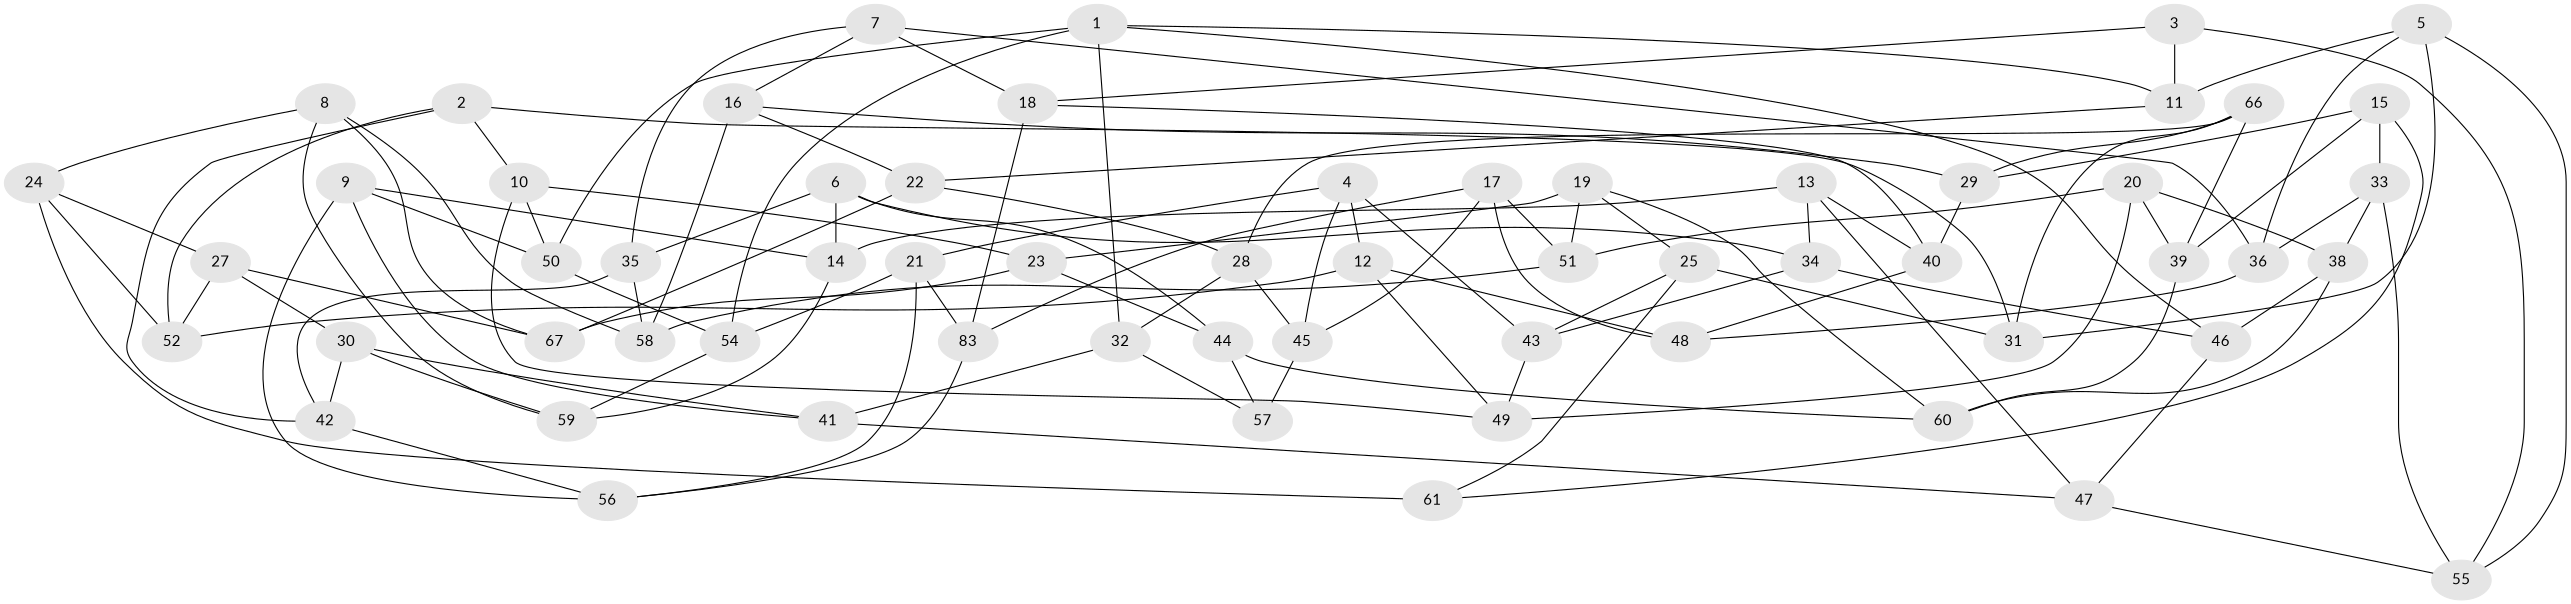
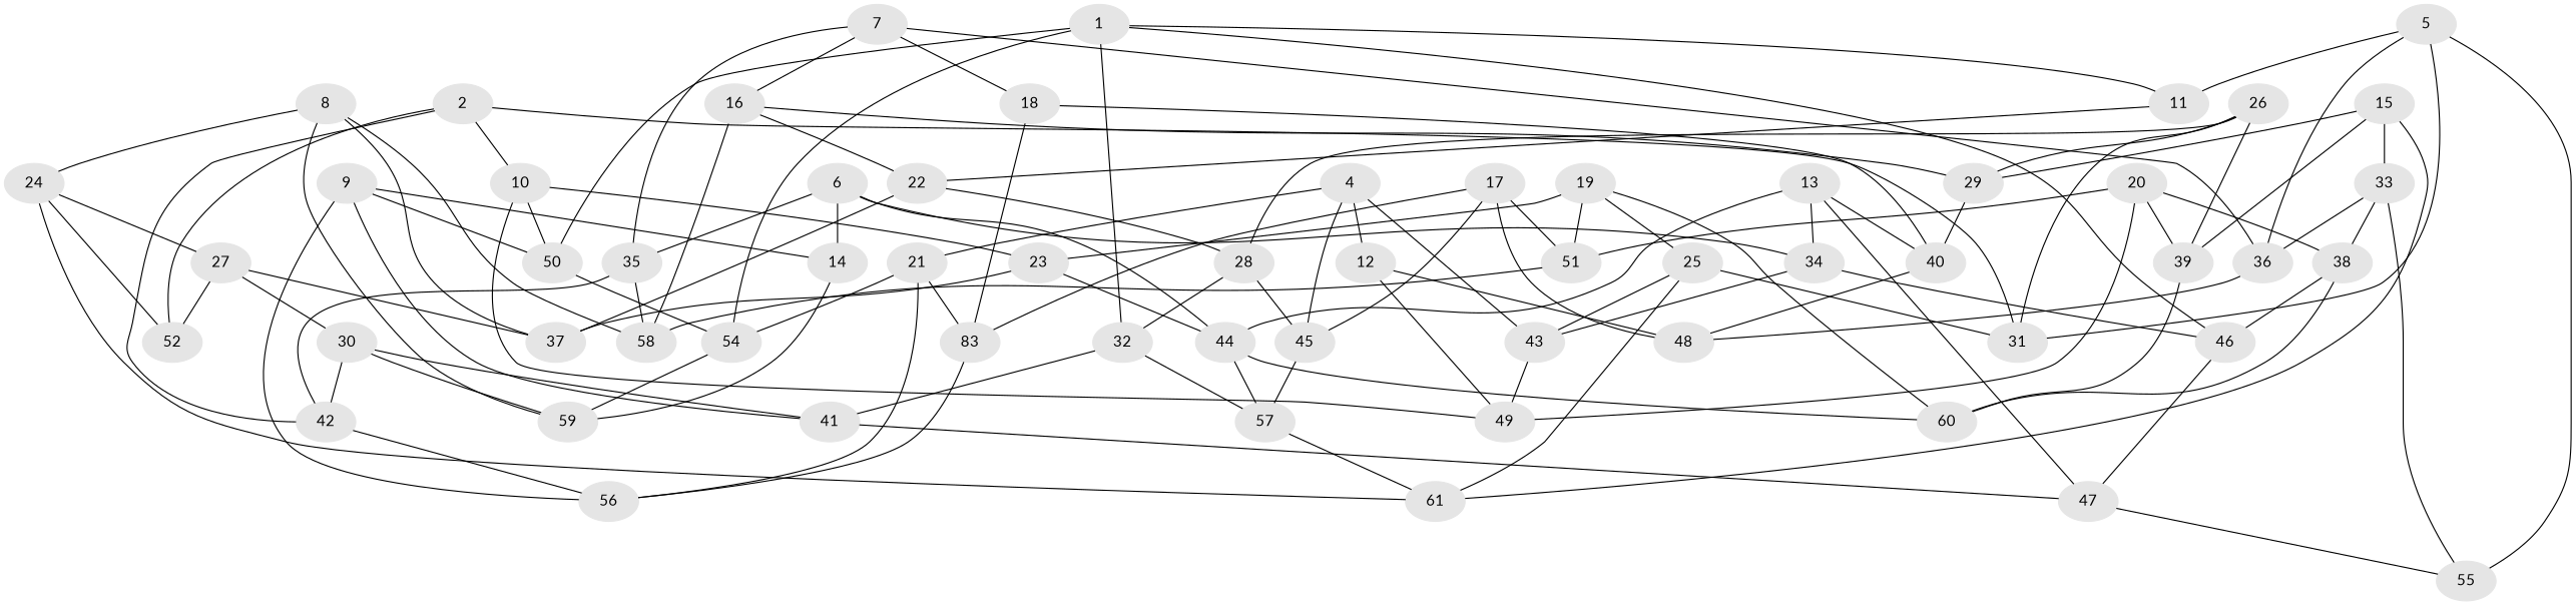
  graph {
    fontname=Lato
    node [color=gray90 fontname=Lato style=filled]
    edge [fontname=Lato]
    1
    11
    46
    50
    54
    32
    22
    47
    59
    2
    10
    31
    42
    52
    23
    49
    56
-   3
    18
    55
    40
    n22 [label=83]
    41
    57
    4
    12
    21
    43
    45
    48
    5
    36
    6
    14
    34
    35
    44
    58
    60
    7
    16
    29
    8
    24
-   37 [label=67]
+   37
    61
    27
    9
    28
    13
    15
    33
    39
    38
    17
    51
    19
    25
    20
    30
-   26 [label=66]
+   26
    1 -- 11
    1 -- 46
    1 -- 50
    1 -- 54
    1 -- 32
    11 -- 22
    46 -- 47
    50 -- 54
    54 -- 59
    32 -- 41
    32 -- 57
    22 -- 37
    22 -- 28
    47 -- 55
    2 -- 10
    2 -- 31
    2 -- 42
    2 -- 52
    10 -- 50
    10 -- 23
    10 -- 49
    42 -- 56
    23 -- 44
    23 -- 37
-   3 -- 11
-   3 -- 18
-   3 -- 55
    18 -- 40
    18 -- n22
    40 -- 48
    n22 -- 56
    41 -- 47
+   57 -- 61
    4 -- 12
    4 -- 21
    4 -- 43
    4 -- 45
-   12 -- 52
    12 -- 49
    12 -- 48
    21 -- 54
    21 -- 56
    21 -- n22
    43 -- 49
    45 -- 57
    5 -- 11
    5 -- 31
    5 -- 55
    5 -- 36
    36 -- 48
    6 -- 14
    6 -- 34
    6 -- 35
    6 -- 44
    14 -- 59
    34 -- 46
    34 -- 43
    35 -- 42
    35 -- 58
    44 -- 57
    44 -- 60
    7 -- 18
    7 -- 36
    7 -- 35
    7 -- 16
    16 -- 22
    16 -- 58
    16 -- 29
    29 -- 40
    8 -- 59
    8 -- 58
    8 -- 24
    8 -- 37
    24 -- 52
    24 -- 61
    24 -- 27
    27 -- 52
    27 -- 37
    27 -- 30
    9 -- 50
    9 -- 56
    9 -- 41
    9 -- 14
    28 -- 32
    28 -- 45
    13 -- 47
    13 -- 40
-   13 -- 14
+   13 -- 44
    13 -- 34
    15 -- 29
    15 -- 61
    15 -- 33
    15 -- 39
    33 -- 55
    33 -- 36
    33 -- 38
    39 -- 60
    38 -- 46
    38 -- 60
    17 -- n22
    17 -- 45
    17 -- 48
    17 -- 51
    51 -- 58
    19 -- 23
    19 -- 60
    19 -- 51
    19 -- 25
    25 -- 31
    25 -- 43
    25 -- 61
    20 -- 49
    20 -- 39
    20 -- 38
    20 -- 51
    30 -- 59
    30 -- 42
    30 -- 41
    26 -- 31
    26 -- 29
    26 -- 28
    26 -- 39
  }
